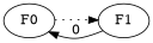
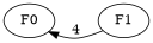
  digraph {
    rankdir=LR
    F0
    F1
-   F0 -> F1 [style=dotted]
-   F1 -> F0 [label=0 style=filled]
+   F1 -> F0 [label=4 style=filled]
  }
